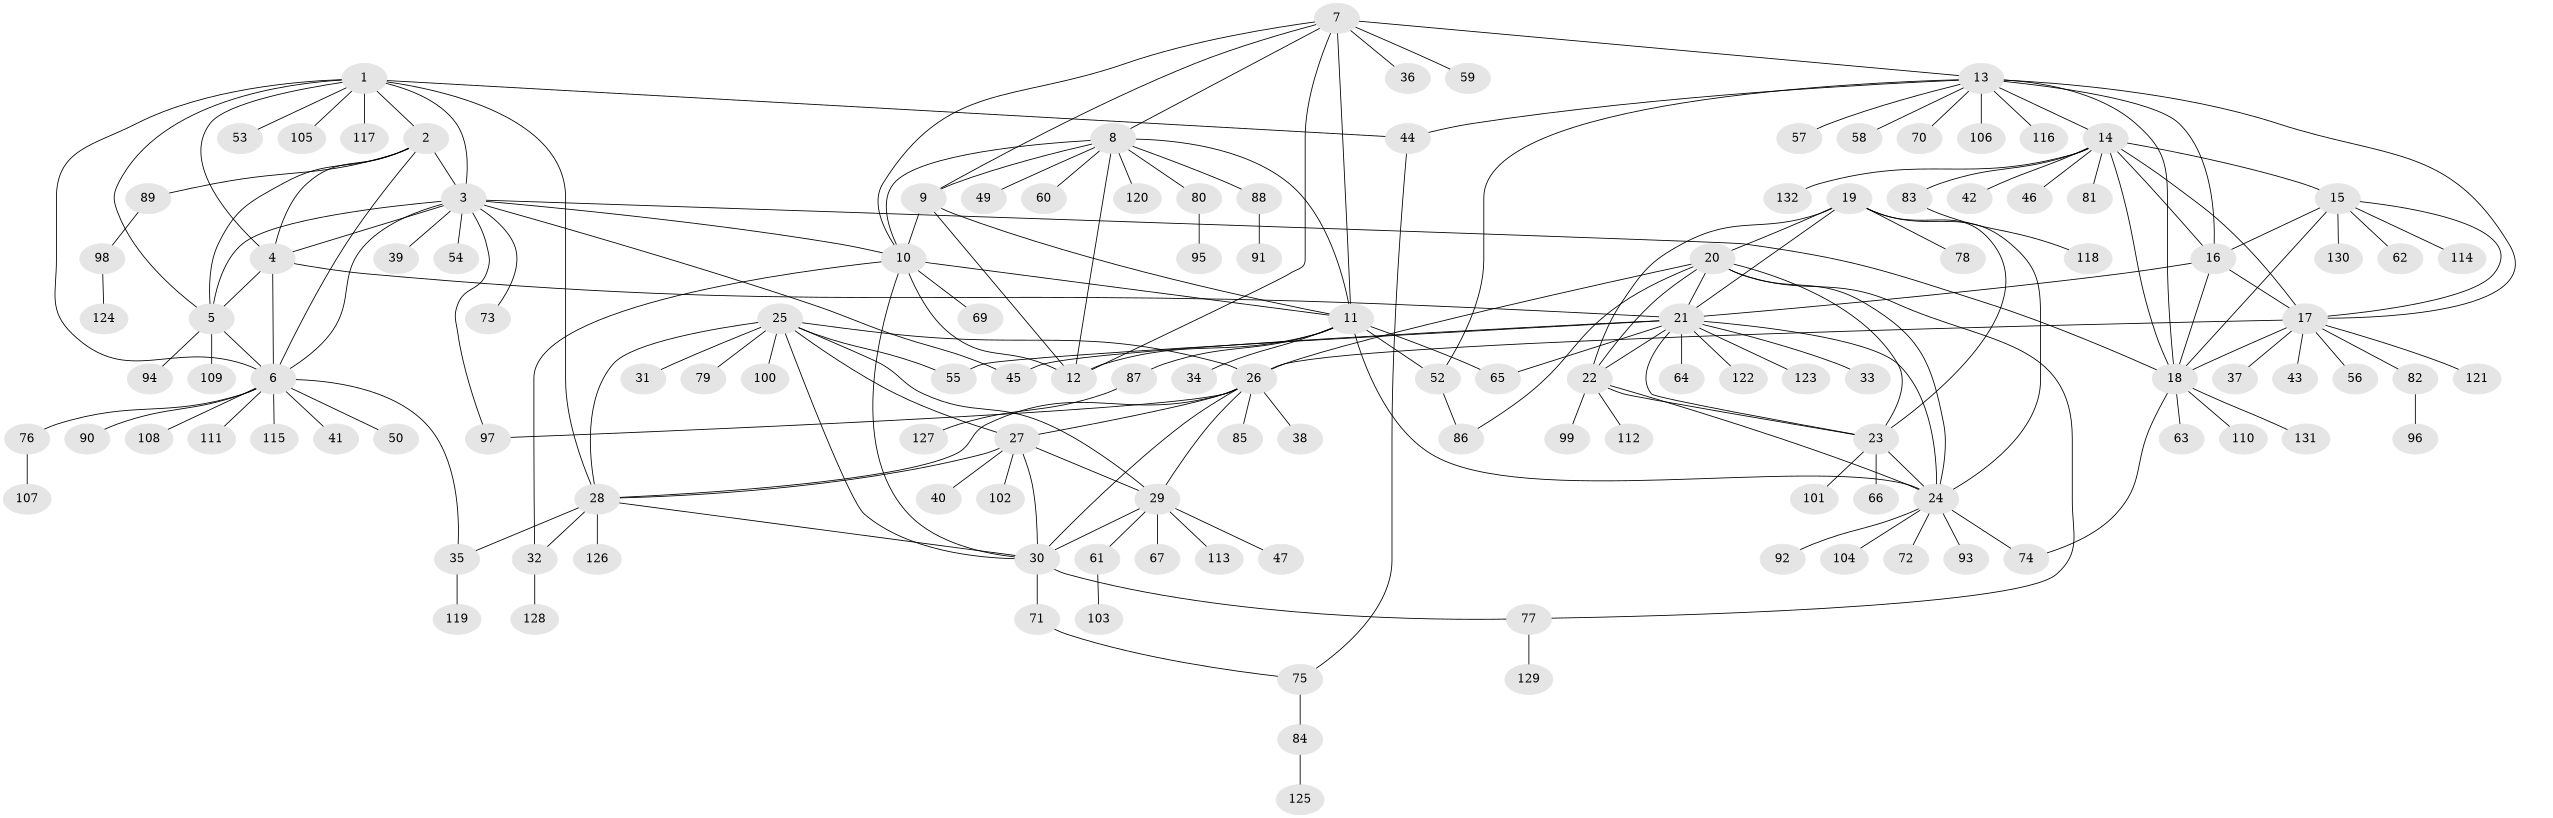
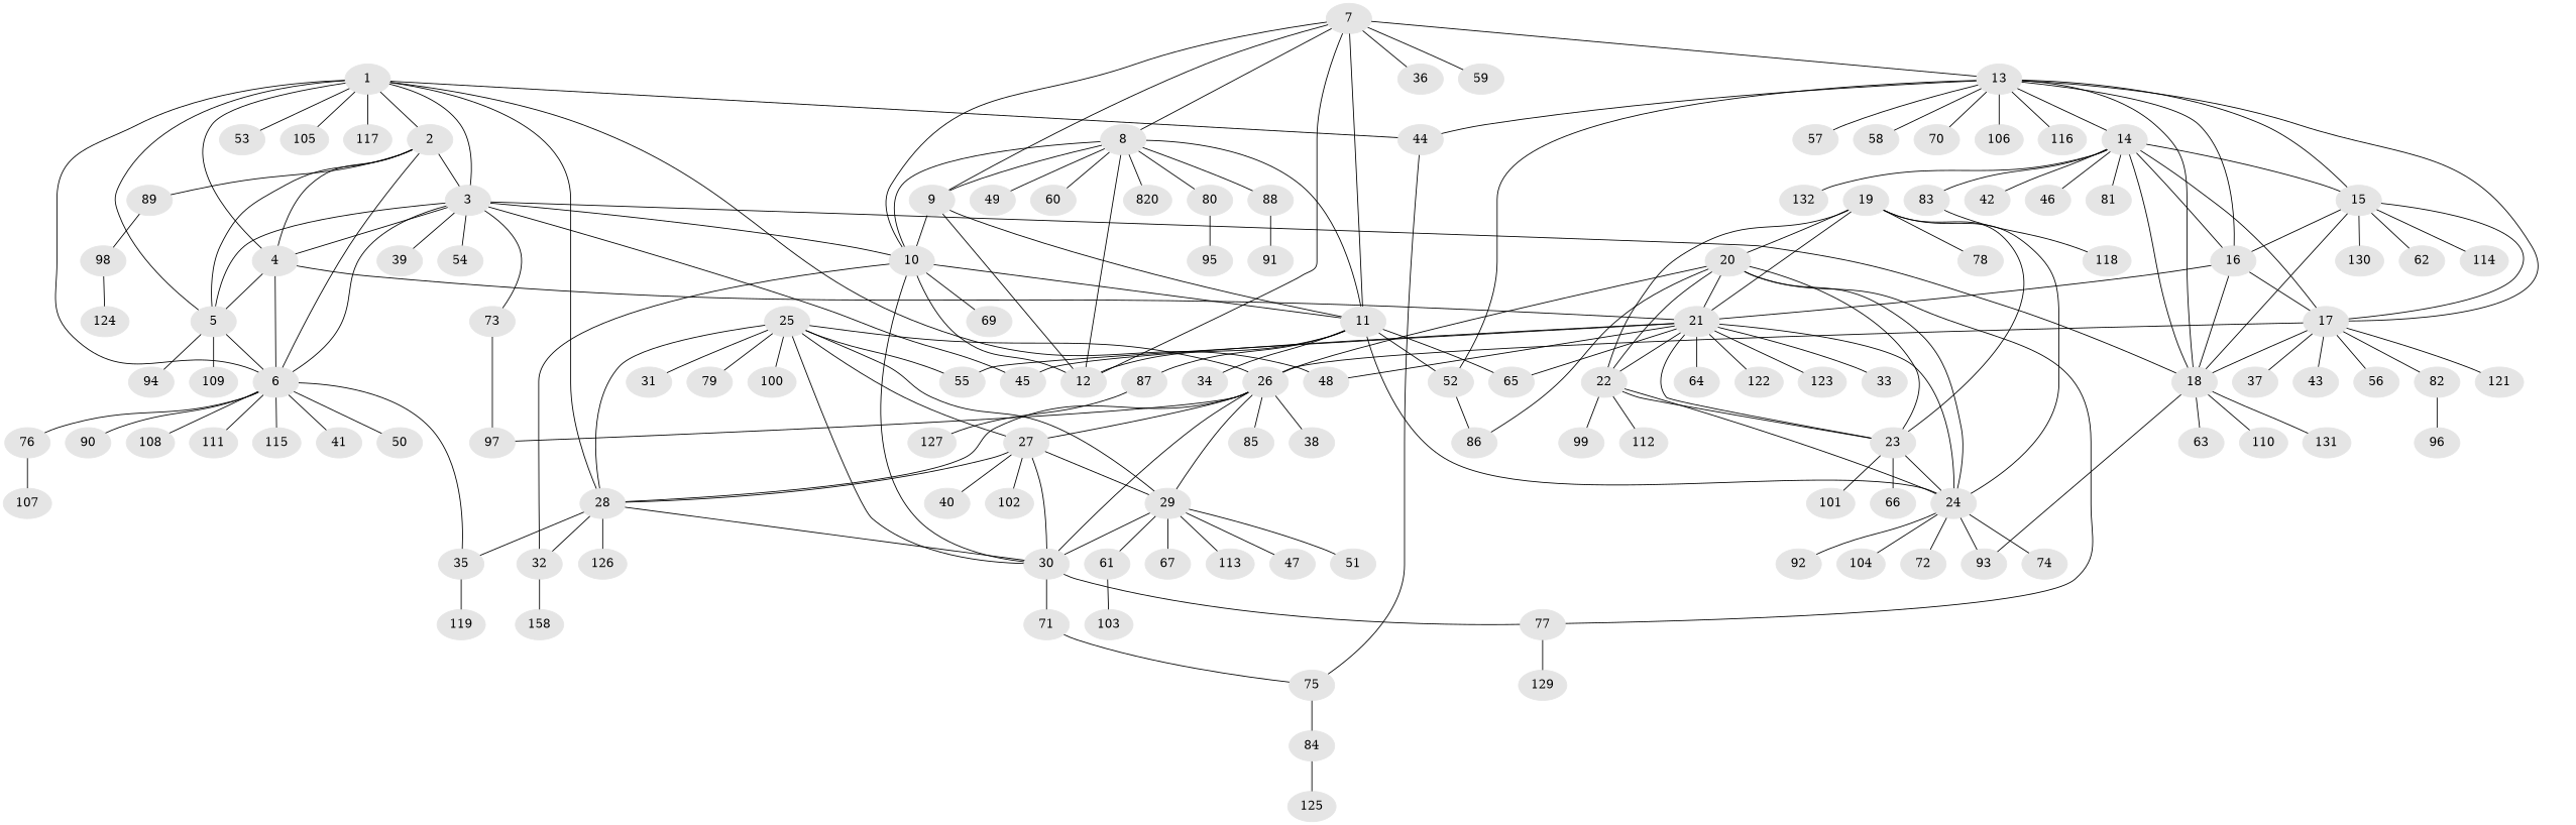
  graph {
    node [color=gray90 style=filled]
    1
    2
    3
    4
    5
    6
    28
    44
+   48
    53
    105
    117
    89
    10
    18
    39
    45
    54
    73
    97
    21
    94
    109
    35
    41
    50
    76
    90
    108
    111
    115
    30
    32
    126
    75
    98
    11
    12
    69
    63
    74
    110
    131
    24
    65
    22
    23
    33
    55
    64
    122
    123
    119
    107
    7
    8
    9
    13
    36
    59
    49
    60
    80
    88
-   120
+   120 [label=820]
    34
    52
    87
    14
    15
    16
    17
    57
    58
    70
    106
    116
    95
    91
    77
    71
-   128
+   128 [label=158]
    72
    92
    93
    104
    86
    127
    42
    46
    81
    83
    132
    62
    114
    130
    26
    37
    43
    56
    82
    121
    118
    27
    29
    38
    85
    96
    19
    20
    78
    99
    112
    66
    101
    129
    25
    31
    79
    100
    40
    102
    47
+   51
    61
    67
    113
    103
    84
    125
    124
    1 -- 2
    1 -- 3
    1 -- 4
    1 -- 5
    1 -- 6
    1 -- 28
    1 -- 44
+   1 -- 48
    1 -- 53
    1 -- 105
    1 -- 117
    2 -- 3
    2 -- 4
    2 -- 5
    2 -- 6
    2 -- 89
    3 -- 4
    3 -- 5
    3 -- 6
    3 -- 10
    3 -- 18
    3 -- 39
    3 -- 45
    3 -- 54
    3 -- 73
-   3 -- 97
+   73 -- 97
    4 -- 5
    4 -- 6
    4 -- 21
    5 -- 6
    5 -- 94
    5 -- 109
    6 -- 35
    6 -- 41
    6 -- 50
    6 -- 76
    6 -- 90
    6 -- 108
    6 -- 111
    6 -- 115
    28 -- 35
    28 -- 30
    28 -- 32
    28 -- 126
    44 -- 75
    89 -- 98
    10 -- 30
    10 -- 32
    10 -- 11
    10 -- 12
    10 -- 69
    18 -- 63
-   18 -- 74
+   18 -- 93
    18 -- 110
    18 -- 131
+   21 -- 48
    21 -- 45
    21 -- 24
    21 -- 65
    21 -- 22
    21 -- 23
    21 -- 33
    21 -- 55
    21 -- 64
    21 -- 122
    21 -- 123
    35 -- 119
    76 -- 107
    30 -- 77
    30 -- 71
    32 -- 128
    75 -- 84
    98 -- 124
    11 -- 12
    11 -- 24
    11 -- 65
    11 -- 34
    11 -- 52
    11 -- 87
    24 -- 74
    24 -- 72
    24 -- 92
    24 -- 93
    24 -- 104
    22 -- 24
    22 -- 23
    22 -- 99
    22 -- 112
    23 -- 24
    23 -- 66
    23 -- 101
    7 -- 10
    7 -- 11
    7 -- 12
    7 -- 8
    7 -- 9
    7 -- 13
    7 -- 36
    7 -- 59
    8 -- 10
    8 -- 11
    8 -- 12
    8 -- 9
    8 -- 49
    8 -- 60
    8 -- 80
    8 -- 88
    8 -- 120
    9 -- 10
    9 -- 11
    9 -- 12
    13 -- 44
    13 -- 18
    13 -- 52
    13 -- 14
+   13 -- 15
    13 -- 16
    13 -- 17
    13 -- 57
    13 -- 58
    13 -- 70
    13 -- 106
    13 -- 116
    80 -- 95
    88 -- 91
    52 -- 86
    87 -- 127
    14 -- 18
    14 -- 15
    14 -- 16
    14 -- 17
    14 -- 42
    14 -- 46
    14 -- 81
    14 -- 83
    14 -- 132
    15 -- 18
    15 -- 16
    15 -- 17
    15 -- 62
    15 -- 114
    15 -- 130
    16 -- 18
    16 -- 21
    16 -- 17
    17 -- 18
    17 -- 26
    17 -- 37
    17 -- 43
    17 -- 56
    17 -- 82
    17 -- 121
    77 -- 129
    71 -- 75
    83 -- 118
    26 -- 28
    26 -- 97
    26 -- 30
    26 -- 27
    26 -- 29
    26 -- 38
    26 -- 85
    82 -- 96
    27 -- 28
    27 -- 30
    27 -- 29
    27 -- 40
    27 -- 102
    29 -- 30
    29 -- 47
+   29 -- 51
    29 -- 61
    29 -- 67
    29 -- 113
    19 -- 21
    19 -- 24
    19 -- 22
    19 -- 23
    19 -- 20
    19 -- 78
    20 -- 21
    20 -- 24
    20 -- 22
    20 -- 23
    20 -- 77
    20 -- 86
    20 -- 26
    25 -- 28
    25 -- 30
    25 -- 55
    25 -- 26
    25 -- 27
    25 -- 29
    25 -- 31
    25 -- 79
    25 -- 100
    61 -- 103
    84 -- 125
  }
